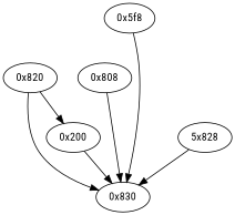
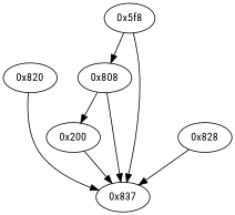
  strict digraph {
    "edge"="{}"
    file="/Users/mark/Documents/deobfus-2019-ccs/ALL-CFG/small-programs/1b-1-2-2-1-gt127-0-0-0/1528_recovered.dot"
    fontname="Roboto Condensed"
    "graph"="{u'file': u'/Users/mark/Documents/deobfus-2019-ccs/ALL-CFG/small-programs/1b-1-2-2-1-gt127-0-0-0/1528_recovered.dot'}"
    "node"="{u'opcode': u''}"
    node [fontname="Roboto Condensed" opcode="[u'mov', u'b']"]
    edge [fontname="Roboto Condensed"]
-   "0x830" [opcode="[u'mov', u'sub', u'pop']"]
+   "0x830" [opcode="[u'mov', u'sub', u'pop']" label="0x837"]
    "0x820"
    n3 [label="0x200"]
-   "0x828" [label="5x828"]
+   "0x828"
    "0x808" [opcode="[u'ldrsb', u'ldr', u'ldr', u'cmp', u'mov', u'b']"]
    "0x5f8" [opcode="[u'push', u'add', u'sub', u'stm', u'ldr', u'ldr', u'sub', u'mul', u'mvn', u'mov', u'eor', u'tst', u'ldr', u'mov', u'mov', u'strb', u'ldr', u'cmp', u'mov', u'strb', u'ldr', u'ldr', u'ldr', u'ldr', u'ldr', u'add', u'ldr', u'add', u'ldr', u'add', u'b']"]
    "0x820" -> "0x830"
    n3 -> "0x830"
    "0x828" -> "0x830"
    "0x808" -> "0x830"
-   "0x820" -> n3
+   "0x808" -> n3
    "0x5f8" -> "0x830"
+   "0x5f8" -> "0x808"
  }
